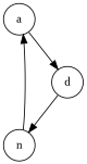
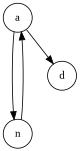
  digraph {
    fontname="Liberation Serif"
    node [color=black fontname="Liberation Serif" shape=circle]
    edge [fontname="Liberation Serif"]
    a
    n
    d
-   d -> n
+   a -> n
    a -> d
    n -> a
  }
